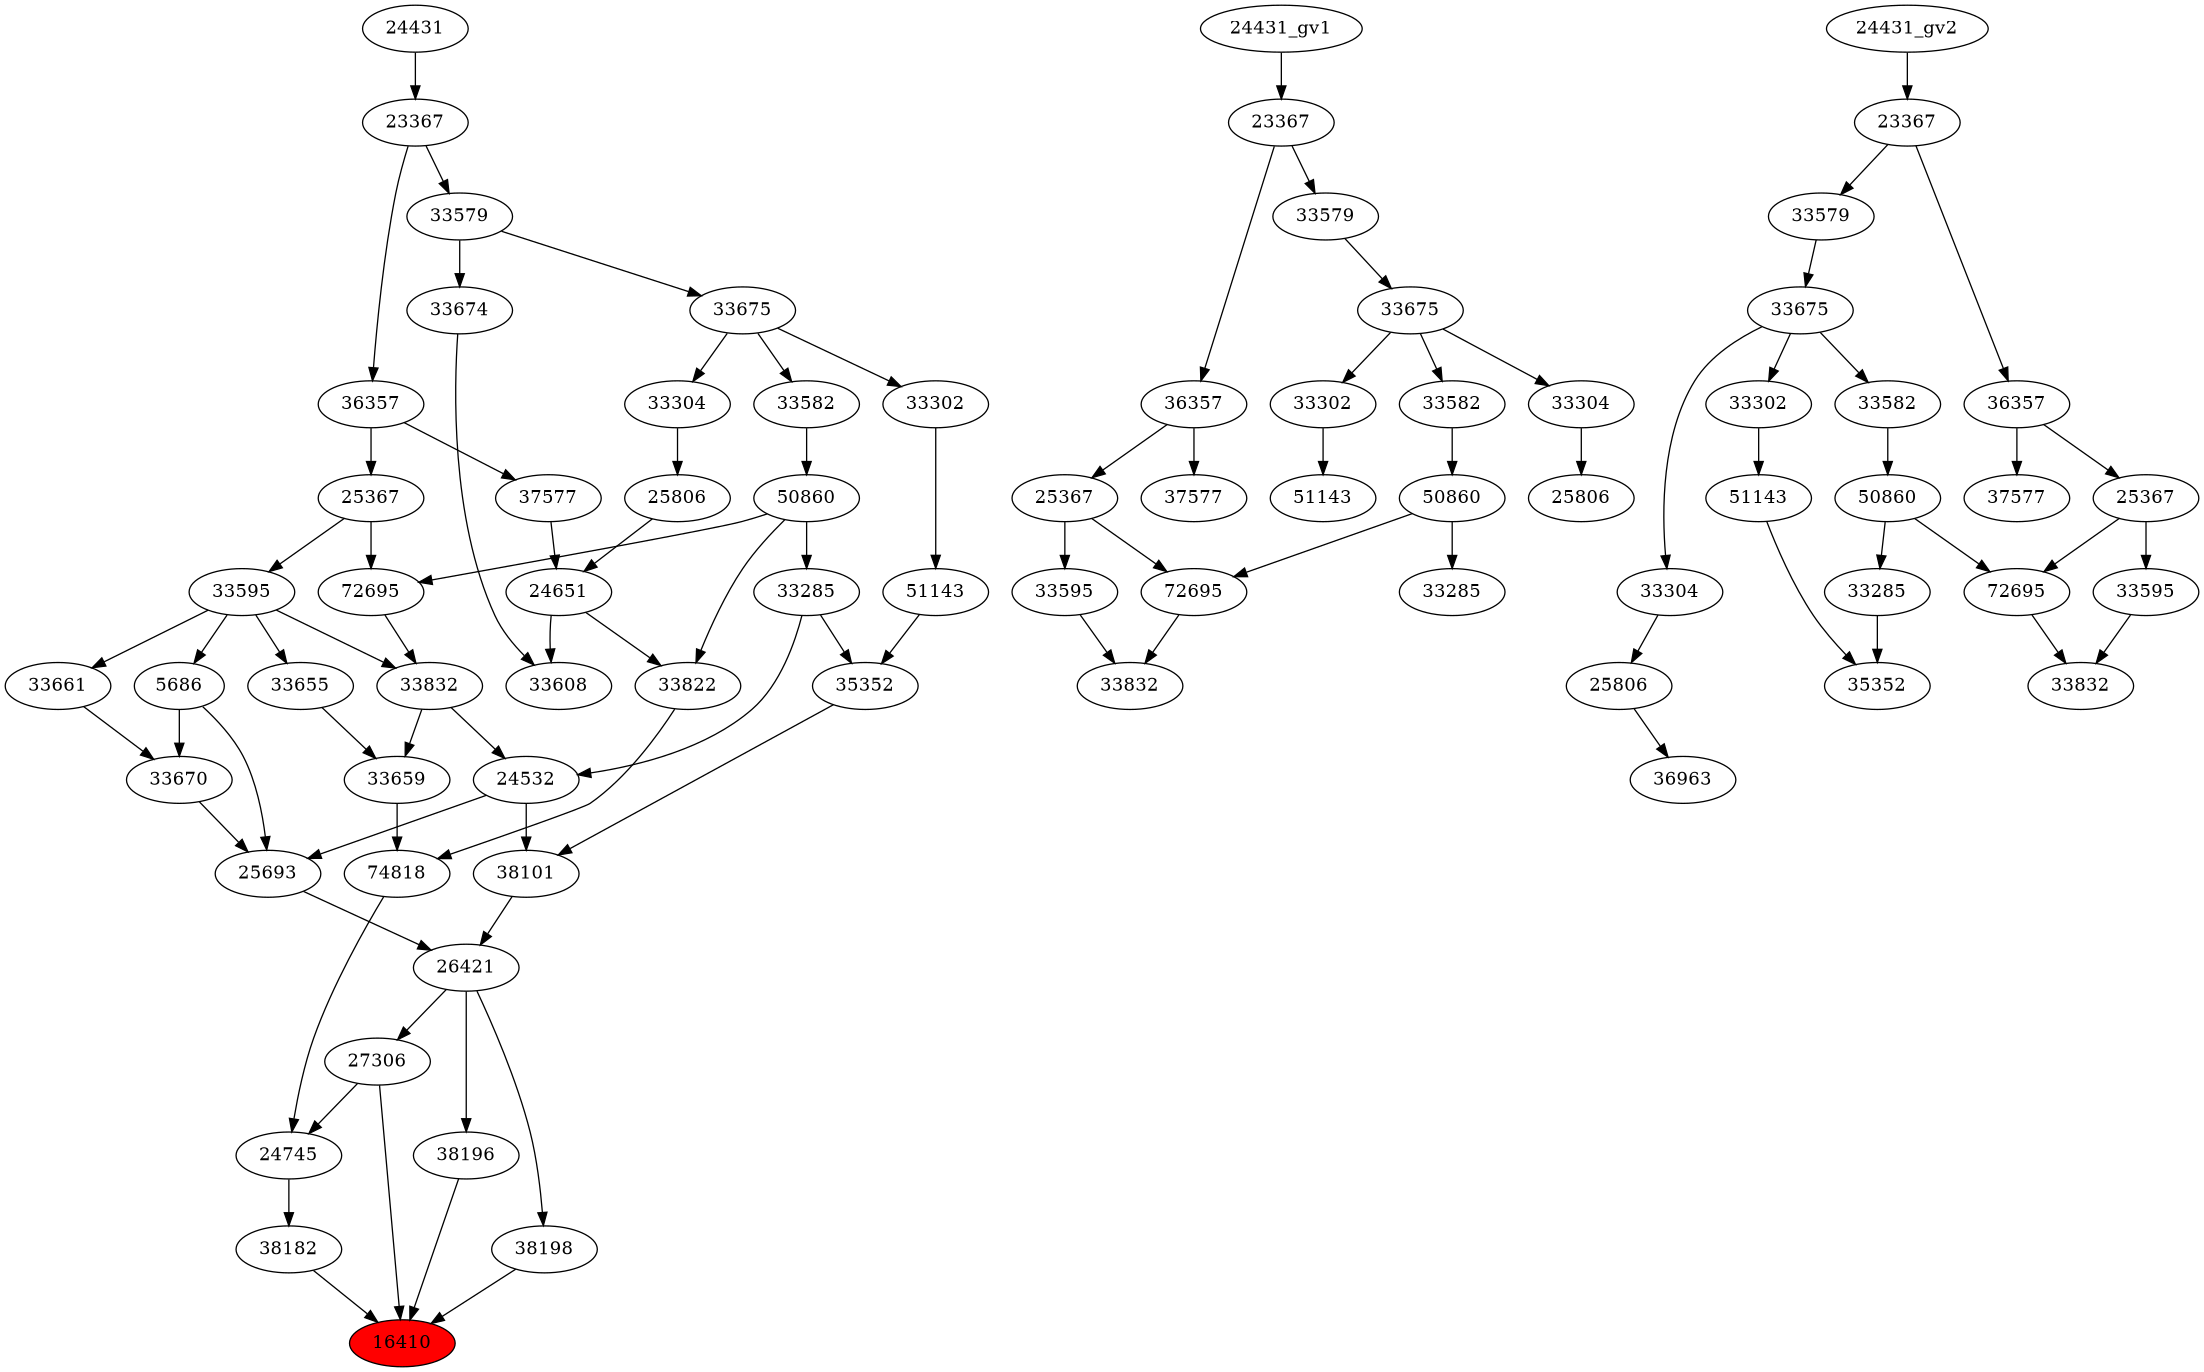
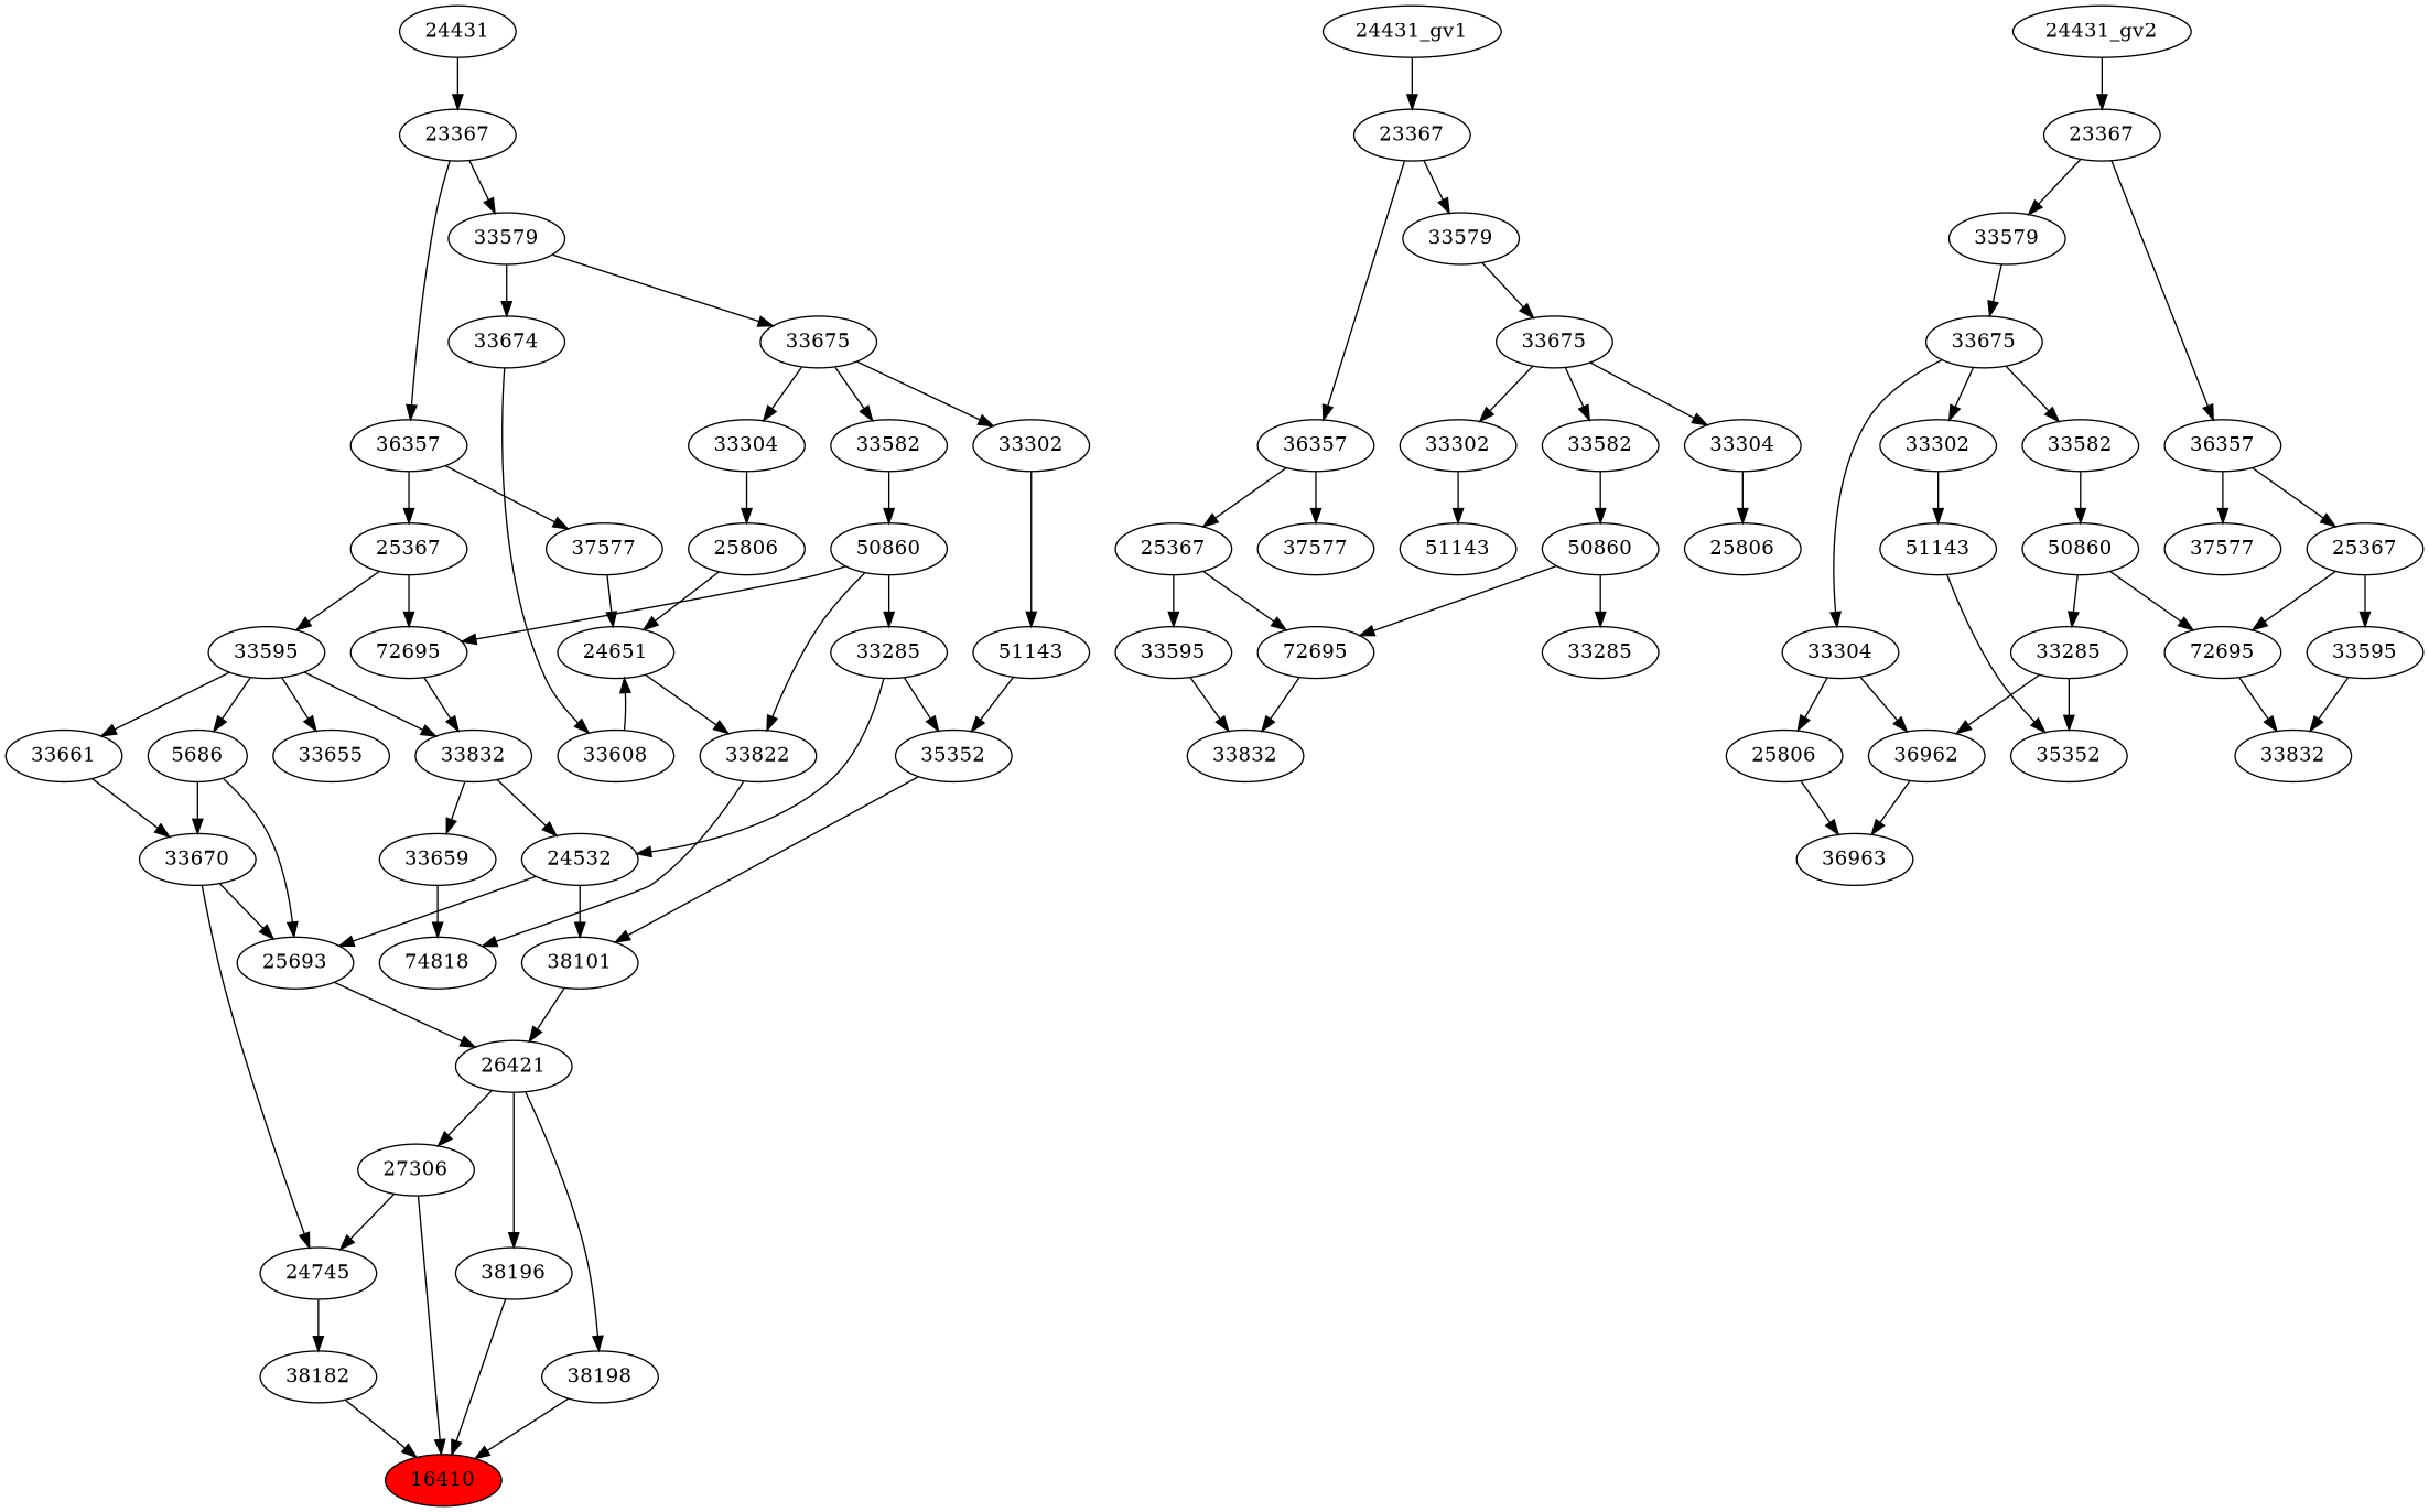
  strict digraph {
    n1 [fillcolor=red label=16410 style=filled]
    n2 [label=38196]
    n3 [label=38182]
    n4 [label=38198]
    n5 [label=27306]
    n6 [label=26421]
    n7 [label=24745]
    n8 [label=25693]
    n9 [label=38101]
    n10 [label=74818]
    n11 [label=24532]
    n12 [label=33670]
    n13 [label=35352]
    n14 [label=33822]
    n15 [label=33659]
    n16 [label=33285]
    n17 [label=5686]
    n18 [label=33832]
    n19 [label=33661]
    n20 [label=51143]
    n21 [label=24651]
    n22 [label=50860]
    n23 [label=72695]
    n24 [label=33655]
    n25 [label=33595]
    n26 [label=33302]
    n27 [label=25806]
    n28 [label=33608]
    n29 [label=37577]
    n30 [label=33582]
    n31 [label=25367]
    n32 [label=33675]
    n33 [label=33304]
    n34 [label=33674]
    n35 [label=36357]
    n36 [label=33579]
    n37 [label=23367]
    n38 [label=24431]
    n39 [label=33285]
    n40 [label=50860]
    n41 [label=72695]
    n42 [label=33832]
    n43 [label=33595]
    n44 [label=51143]
    n45 [label=33302]
    n46 [label=33582]
    n47 [label=25367]
    n48 [label=33675]
    n49 [label=33304]
    n50 [label=25806]
    n51 [label=37577]
    n52 [label=36357]
    n53 [label=33579]
    n54 [label=23367]
    "24431_gv1"
    n56 [label=36963]
+   n57 [label=36962]
    n58 [label=25806]
    n59 [label=50860]
    n60 [label=72695]
    n61 [label=33285]
    n62 [label=33832]
    n63 [label=35352]
    n64 [label=33582]
    n65 [label=25367]
    n66 [label=33595]
    n67 [label=33304]
    n68 [label=33675]
    n69 [label=33302]
    n70 [label=51143]
    n71 [label=36357]
    n72 [label=37577]
    n73 [label=33579]
    n74 [label=23367]
    "24431_gv2"
    subgraph sub_1 {
      n1
      n2
      n3
      n4
      n5
      n6
      n7
      n8
      n9
      n10
      n11
      n12
      n13
      n14
      n15
      n16
      n17
      n18
      n19
      n20
      n21
      n22
      n23
      n24
      n25
      n26
      n27
      n28
      n29
      n30
      n31
      n32
      n33
      n34
      n35
      n36
      n37
      n38
    }
    subgraph sub_2 {
      n39
      n40
      n41
      n42
      n43
      n44
      n45
      n46
      n47
      n48
      n49
      n50
      n51
      n52
      n53
      n54
      "24431_gv1"
    }
    subgraph sub_3 {
      n56
+     n57
      n58
      n59
      n60
      n61
      n62
      n63
      n64
      n65
      n66
      n67
      n68
      n69
      n70
      n71
      n72
      n73
      n74
      "24431_gv2"
    }
    n2 -> n1
    n3 -> n1
    n4 -> n1
    n5 -> n1
    n5 -> n7
    n6 -> n2
    n6 -> n4
    n6 -> n5
    n7 -> n3
    n8 -> n6
    n9 -> n6
-   n10 -> n7
+   n12 -> n7
    n11 -> n8
    n11 -> n9
    n12 -> n8
    n13 -> n9
    n14 -> n10
    n15 -> n10
    n16 -> n11
    n16 -> n13
    n17 -> n8
    n17 -> n12
    n18 -> n11
    n18 -> n15
    n19 -> n12
    n20 -> n13
    n21 -> n14
    n22 -> n14
    n22 -> n16
    n22 -> n23
    n23 -> n18
-   n24 -> n15
    n25 -> n17
    n25 -> n18
    n25 -> n19
    n25 -> n24
    n26 -> n20
    n27 -> n21
-   n21 -> n28
+   n28 -> n21
    n29 -> n21
    n30 -> n22
    n31 -> n23
    n31 -> n25
    n32 -> n26
    n32 -> n30
    n32 -> n33
    n33 -> n27
    n34 -> n28
    n35 -> n29
    n35 -> n31
    n36 -> n32
    n36 -> n34
    n37 -> n35
    n37 -> n36
    n38 -> n37
    n40 -> n39
    n40 -> n41
    n41 -> n42
    n43 -> n42
    n45 -> n44
    n46 -> n40
    n47 -> n41
    n47 -> n43
    n48 -> n45
    n48 -> n46
    n48 -> n49
    n49 -> n50
    n52 -> n47
    n52 -> n51
    n53 -> n48
    n54 -> n52
    n54 -> n53
    "24431_gv1" -> n54
+   n57 -> n56
    n58 -> n56
    n59 -> n60
    n59 -> n61
    n60 -> n62
+   n61 -> n57
    n61 -> n63
    n64 -> n59
    n65 -> n60
    n65 -> n66
    n66 -> n62
+   n67 -> n57
    n67 -> n58
    n68 -> n64
    n68 -> n67
    n68 -> n69
    n69 -> n70
    n70 -> n63
    n71 -> n65
    n71 -> n72
    n73 -> n68
    n74 -> n71
    n74 -> n73
    "24431_gv2" -> n74
  }
